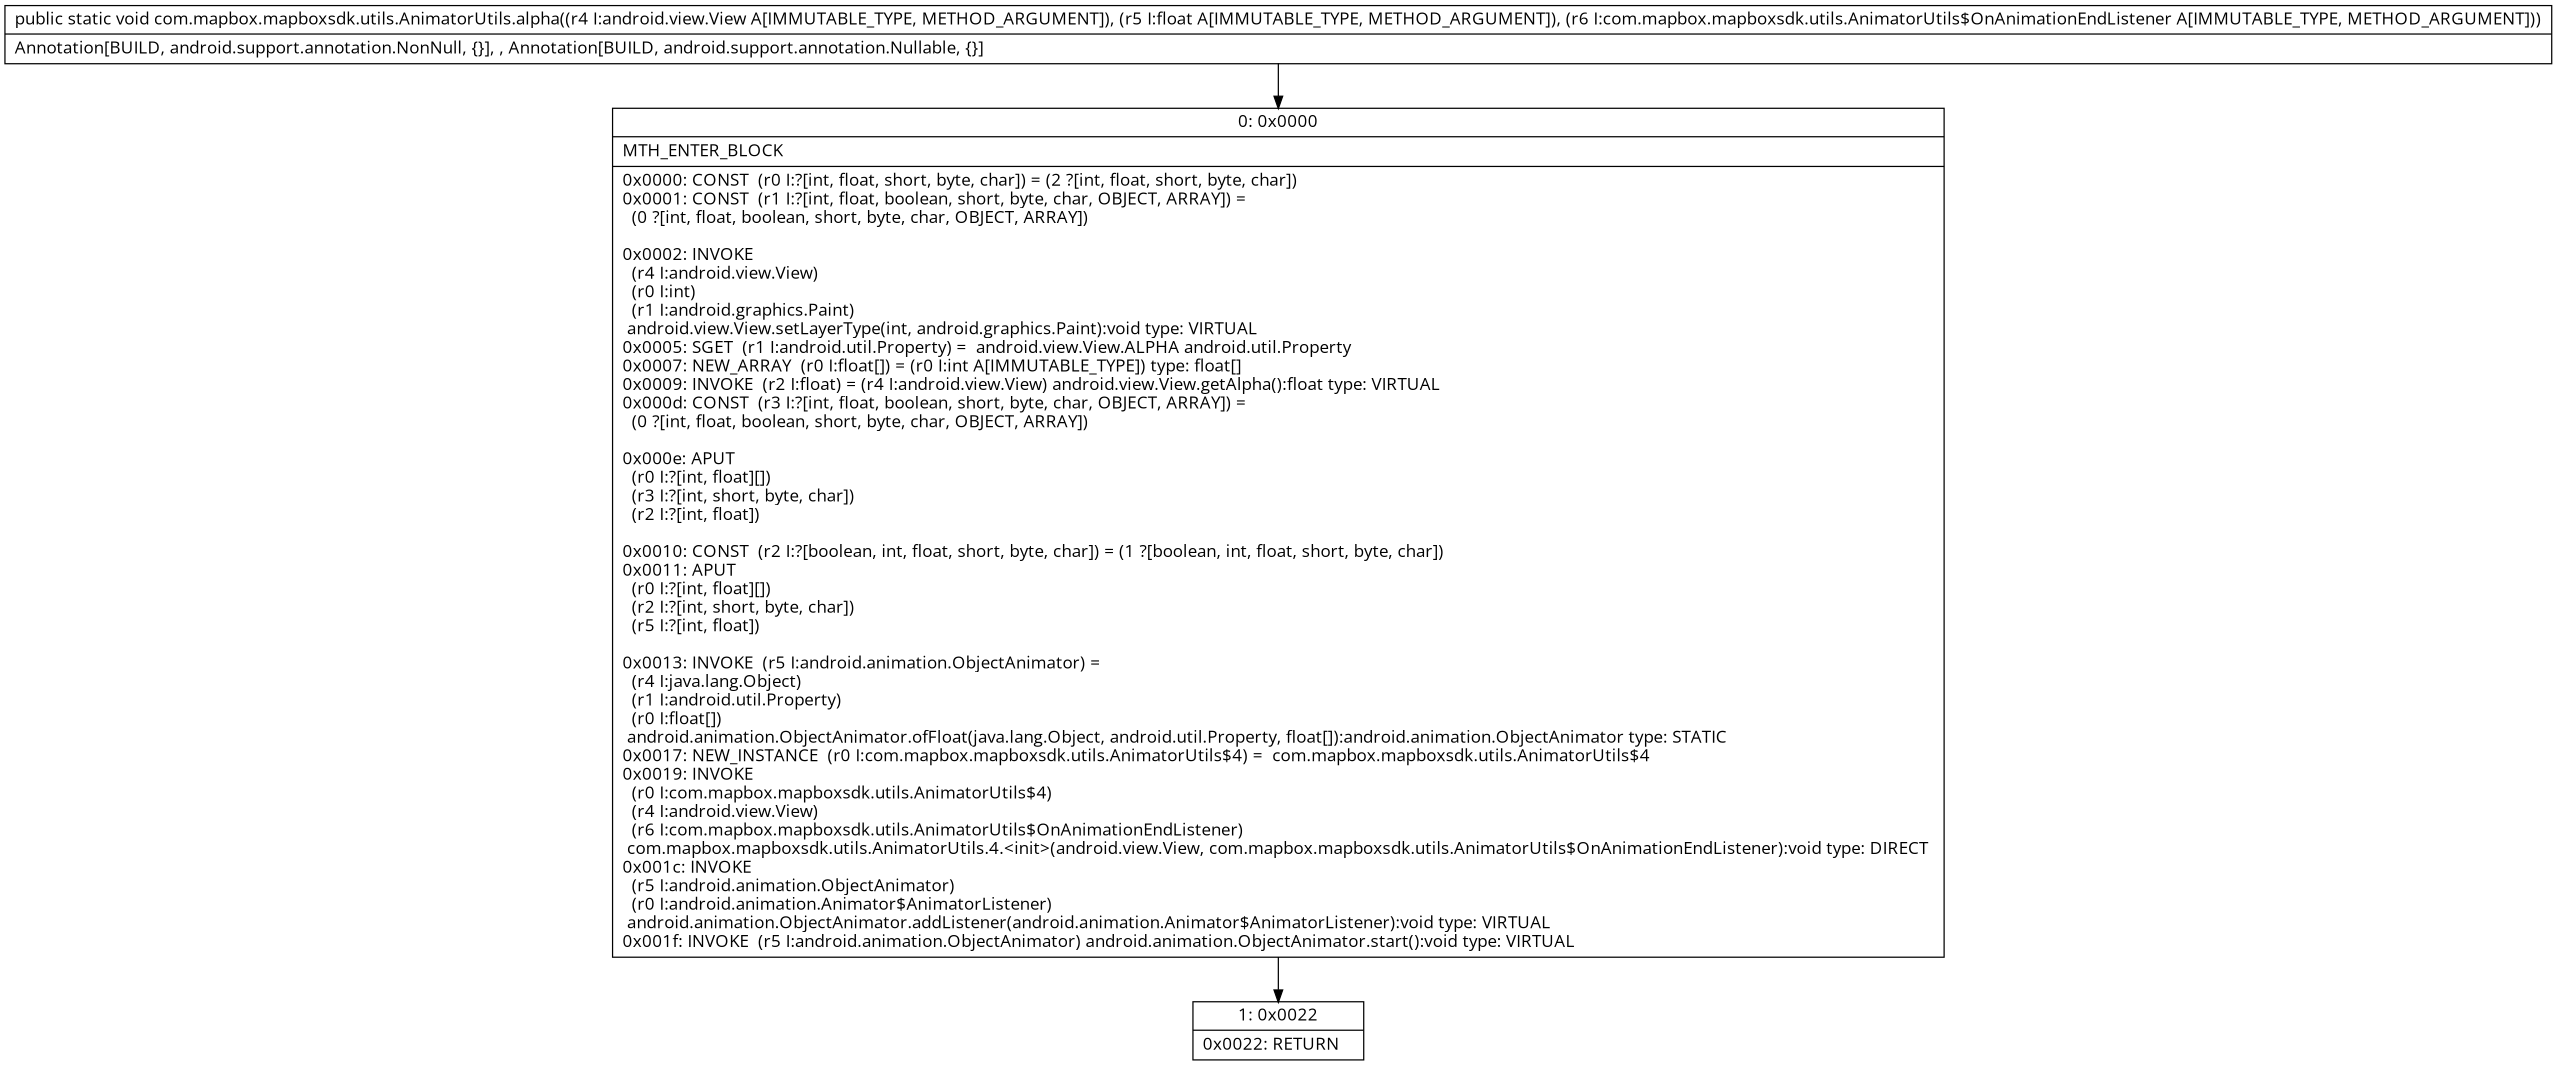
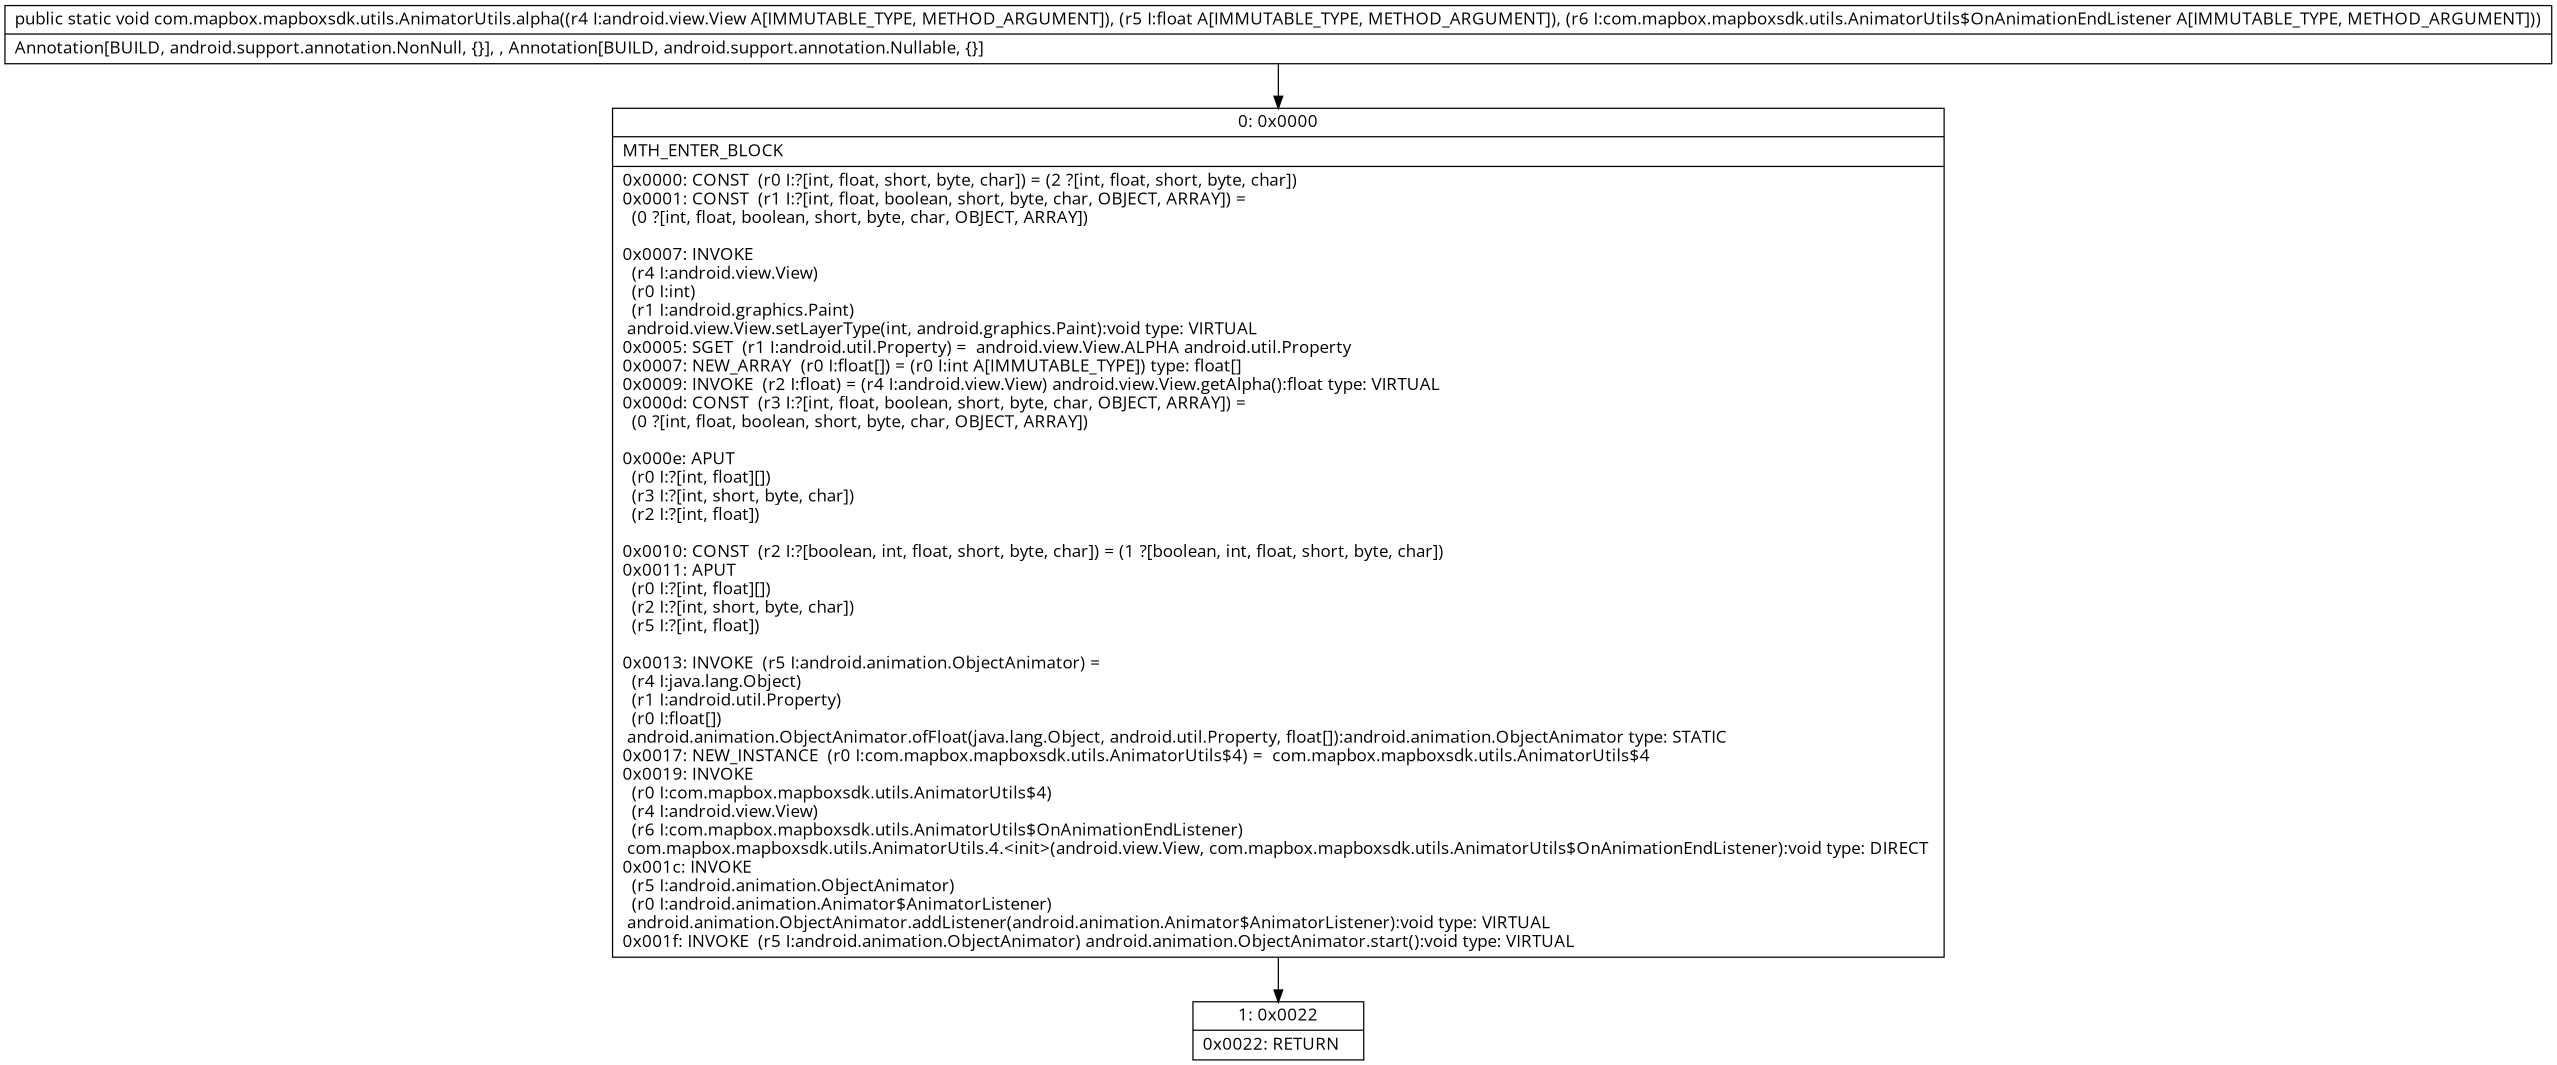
  digraph {
    fontname="Open Sans"
    node [shape=record fontname="Open Sans"]
    edge [fontname="Open Sans"]
-   n1 [label="{0\:\ 0x0000|MTH_ENTER_BLOCK\l|0x0000: CONST  (r0 I:?[int, float, short, byte, char]) = (2 ?[int, float, short, byte, char]) \l0x0001: CONST  (r1 I:?[int, float, boolean, short, byte, char, OBJECT, ARRAY]) = \l  (0 ?[int, float, boolean, short, byte, char, OBJECT, ARRAY])\l \l0x0002: INVOKE  \l  (r4 I:android.view.View)\l  (r0 I:int)\l  (r1 I:android.graphics.Paint)\l android.view.View.setLayerType(int, android.graphics.Paint):void type: VIRTUAL \l0x0005: SGET  (r1 I:android.util.Property) =  android.view.View.ALPHA android.util.Property \l0x0007: NEW_ARRAY  (r0 I:float[]) = (r0 I:int A[IMMUTABLE_TYPE]) type: float[] \l0x0009: INVOKE  (r2 I:float) = (r4 I:android.view.View) android.view.View.getAlpha():float type: VIRTUAL \l0x000d: CONST  (r3 I:?[int, float, boolean, short, byte, char, OBJECT, ARRAY]) = \l  (0 ?[int, float, boolean, short, byte, char, OBJECT, ARRAY])\l \l0x000e: APUT  \l  (r0 I:?[int, float][])\l  (r3 I:?[int, short, byte, char])\l  (r2 I:?[int, float])\l \l0x0010: CONST  (r2 I:?[boolean, int, float, short, byte, char]) = (1 ?[boolean, int, float, short, byte, char]) \l0x0011: APUT  \l  (r0 I:?[int, float][])\l  (r2 I:?[int, short, byte, char])\l  (r5 I:?[int, float])\l \l0x0013: INVOKE  (r5 I:android.animation.ObjectAnimator) = \l  (r4 I:java.lang.Object)\l  (r1 I:android.util.Property)\l  (r0 I:float[])\l android.animation.ObjectAnimator.ofFloat(java.lang.Object, android.util.Property, float[]):android.animation.ObjectAnimator type: STATIC \l0x0017: NEW_INSTANCE  (r0 I:com.mapbox.mapboxsdk.utils.AnimatorUtils$4) =  com.mapbox.mapboxsdk.utils.AnimatorUtils$4 \l0x0019: INVOKE  \l  (r0 I:com.mapbox.mapboxsdk.utils.AnimatorUtils$4)\l  (r4 I:android.view.View)\l  (r6 I:com.mapbox.mapboxsdk.utils.AnimatorUtils$OnAnimationEndListener)\l com.mapbox.mapboxsdk.utils.AnimatorUtils.4.\<init\>(android.view.View, com.mapbox.mapboxsdk.utils.AnimatorUtils$OnAnimationEndListener):void type: DIRECT \l0x001c: INVOKE  \l  (r5 I:android.animation.ObjectAnimator)\l  (r0 I:android.animation.Animator$AnimatorListener)\l android.animation.ObjectAnimator.addListener(android.animation.Animator$AnimatorListener):void type: VIRTUAL \l0x001f: INVOKE  (r5 I:android.animation.ObjectAnimator) android.animation.ObjectAnimator.start():void type: VIRTUAL \l}"]
+   n1 [label="{0\:\ 0x0000|MTH_ENTER_BLOCK\l|0x0000: CONST  (r0 I:?[int, float, short, byte, char]) = (2 ?[int, float, short, byte, char]) \l0x0001: CONST  (r1 I:?[int, float, boolean, short, byte, char, OBJECT, ARRAY]) = \l  (0 ?[int, float, boolean, short, byte, char, OBJECT, ARRAY])\l \l0x0007: INVOKE  \l  (r4 I:android.view.View)\l  (r0 I:int)\l  (r1 I:android.graphics.Paint)\l android.view.View.setLayerType(int, android.graphics.Paint):void type: VIRTUAL \l0x0005: SGET  (r1 I:android.util.Property) =  android.view.View.ALPHA android.util.Property \l0x0007: NEW_ARRAY  (r0 I:float[]) = (r0 I:int A[IMMUTABLE_TYPE]) type: float[] \l0x0009: INVOKE  (r2 I:float) = (r4 I:android.view.View) android.view.View.getAlpha():float type: VIRTUAL \l0x000d: CONST  (r3 I:?[int, float, boolean, short, byte, char, OBJECT, ARRAY]) = \l  (0 ?[int, float, boolean, short, byte, char, OBJECT, ARRAY])\l \l0x000e: APUT  \l  (r0 I:?[int, float][])\l  (r3 I:?[int, short, byte, char])\l  (r2 I:?[int, float])\l \l0x0010: CONST  (r2 I:?[boolean, int, float, short, byte, char]) = (1 ?[boolean, int, float, short, byte, char]) \l0x0011: APUT  \l  (r0 I:?[int, float][])\l  (r2 I:?[int, short, byte, char])\l  (r5 I:?[int, float])\l \l0x0013: INVOKE  (r5 I:android.animation.ObjectAnimator) = \l  (r4 I:java.lang.Object)\l  (r1 I:android.util.Property)\l  (r0 I:float[])\l android.animation.ObjectAnimator.ofFloat(java.lang.Object, android.util.Property, float[]):android.animation.ObjectAnimator type: STATIC \l0x0017: NEW_INSTANCE  (r0 I:com.mapbox.mapboxsdk.utils.AnimatorUtils$4) =  com.mapbox.mapboxsdk.utils.AnimatorUtils$4 \l0x0019: INVOKE  \l  (r0 I:com.mapbox.mapboxsdk.utils.AnimatorUtils$4)\l  (r4 I:android.view.View)\l  (r6 I:com.mapbox.mapboxsdk.utils.AnimatorUtils$OnAnimationEndListener)\l com.mapbox.mapboxsdk.utils.AnimatorUtils.4.\<init\>(android.view.View, com.mapbox.mapboxsdk.utils.AnimatorUtils$OnAnimationEndListener):void type: DIRECT \l0x001c: INVOKE  \l  (r5 I:android.animation.ObjectAnimator)\l  (r0 I:android.animation.Animator$AnimatorListener)\l android.animation.ObjectAnimator.addListener(android.animation.Animator$AnimatorListener):void type: VIRTUAL \l0x001f: INVOKE  (r5 I:android.animation.ObjectAnimator) android.animation.ObjectAnimator.start():void type: VIRTUAL \l}"]
    n2 [label="{1\:\ 0x0022|0x0022: RETURN   \l}"]
    n3 [label="{public static void com.mapbox.mapboxsdk.utils.AnimatorUtils.alpha((r4 I:android.view.View A[IMMUTABLE_TYPE, METHOD_ARGUMENT]), (r5 I:float A[IMMUTABLE_TYPE, METHOD_ARGUMENT]), (r6 I:com.mapbox.mapboxsdk.utils.AnimatorUtils$OnAnimationEndListener A[IMMUTABLE_TYPE, METHOD_ARGUMENT]))  | Annotation[BUILD, android.support.annotation.NonNull, \{\}], , Annotation[BUILD, android.support.annotation.Nullable, \{\}]\l}"]
    n1 -> n2
    n3 -> n1
  }
